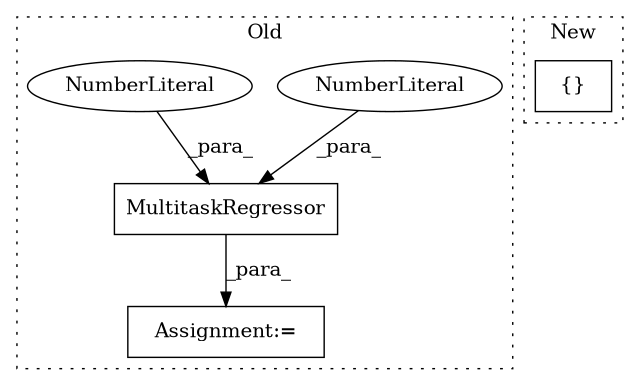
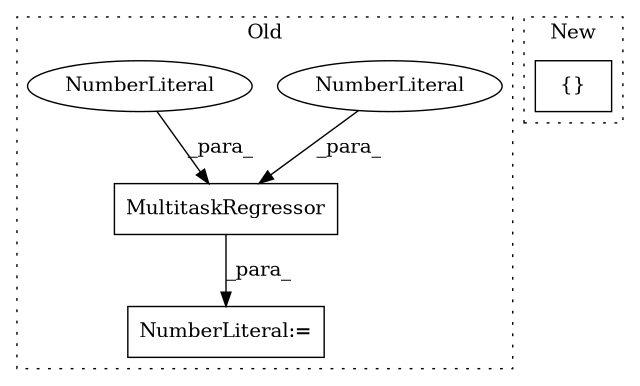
  digraph {
    node [a=34 l=1 shape=box]
    n1 [a=32 l="19,1" label=MultitaskRegressor s="2317,2339"]
    n2 [label=NumberLiteral s=2338 shape=ellipse]
    n3 [label=NumberLiteral s=2336 shape=ellipse]
-   n4 [a=7 label="Assignment:=" s=2448]
+   n4 [a=7 label="NumberLiteral:=" s=2448]
    n5 [a=4 l=2 label="{}" s=3803]
    subgraph cluster_1 {
      label=Old
      style=dotted
      n1
      n2
      n3
      n4
    }
    subgraph cluster_2 {
      label=New
      style=dotted
      n5
    }
    n1 -> n4 [label=_para_]
    n2 -> n1 [label=_para_]
    n3 -> n1 [label=_para_]
  }
